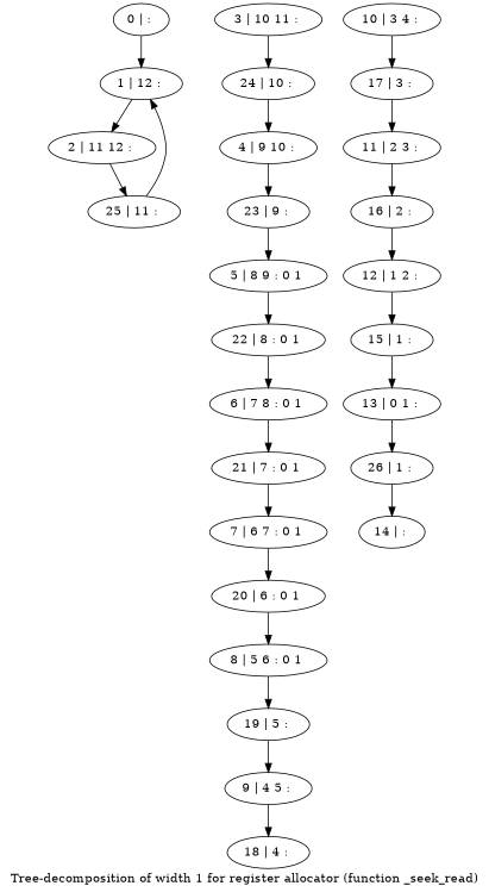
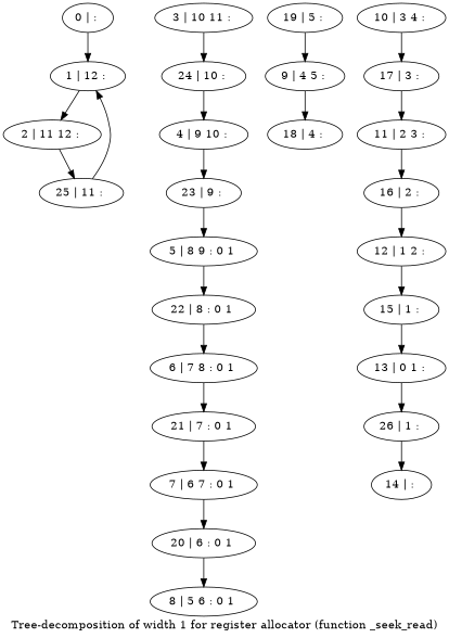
  digraph {
    label="Tree-decomposition of width 1 for register allocator (function _seek_read)"
    n1 [label="0 | : "]
    n2 [label="1 | 12 : "]
    n3 [label="2 | 11 12 : "]
    n4 [label="25 | 11 : "]
    n5 [label="3 | 10 11 : "]
    n6 [label="24 | 10 : "]
    n7 [label="4 | 9 10 : "]
    n8 [label="23 | 9 : "]
    n9 [label="5 | 8 9 : 0 1 "]
    n10 [label="22 | 8 : 0 1 "]
    n11 [label="6 | 7 8 : 0 1 "]
    n12 [label="21 | 7 : 0 1 "]
    n13 [label="7 | 6 7 : 0 1 "]
    n14 [label="20 | 6 : 0 1 "]
    n15 [label="8 | 5 6 : 0 1 "]
    n16 [label="19 | 5 : "]
    n17 [label="9 | 4 5 : "]
    n18 [label="18 | 4 : "]
    n19 [label="10 | 3 4 : "]
    n20 [label="17 | 3 : "]
    n21 [label="11 | 2 3 : "]
    n22 [label="16 | 2 : "]
    n23 [label="12 | 1 2 : "]
    n24 [label="15 | 1 : "]
    n25 [label="13 | 0 1 : "]
    n26 [label="26 | 1 : "]
    n27 [label="14 | : "]
    n1 -> n2
    n2 -> n3
    n3 -> n4
    n4 -> n2
    n5 -> n6
    n6 -> n7
    n7 -> n8
    n8 -> n9
    n9 -> n10
    n10 -> n11
    n11 -> n12
    n12 -> n13
    n13 -> n14
    n14 -> n15
-   n15 -> n16
    n16 -> n17
    n17 -> n18
    n19 -> n20
    n20 -> n21
    n21 -> n22
    n22 -> n23
    n23 -> n24
    n24 -> n25
    n25 -> n26
    n26 -> n27
  }
